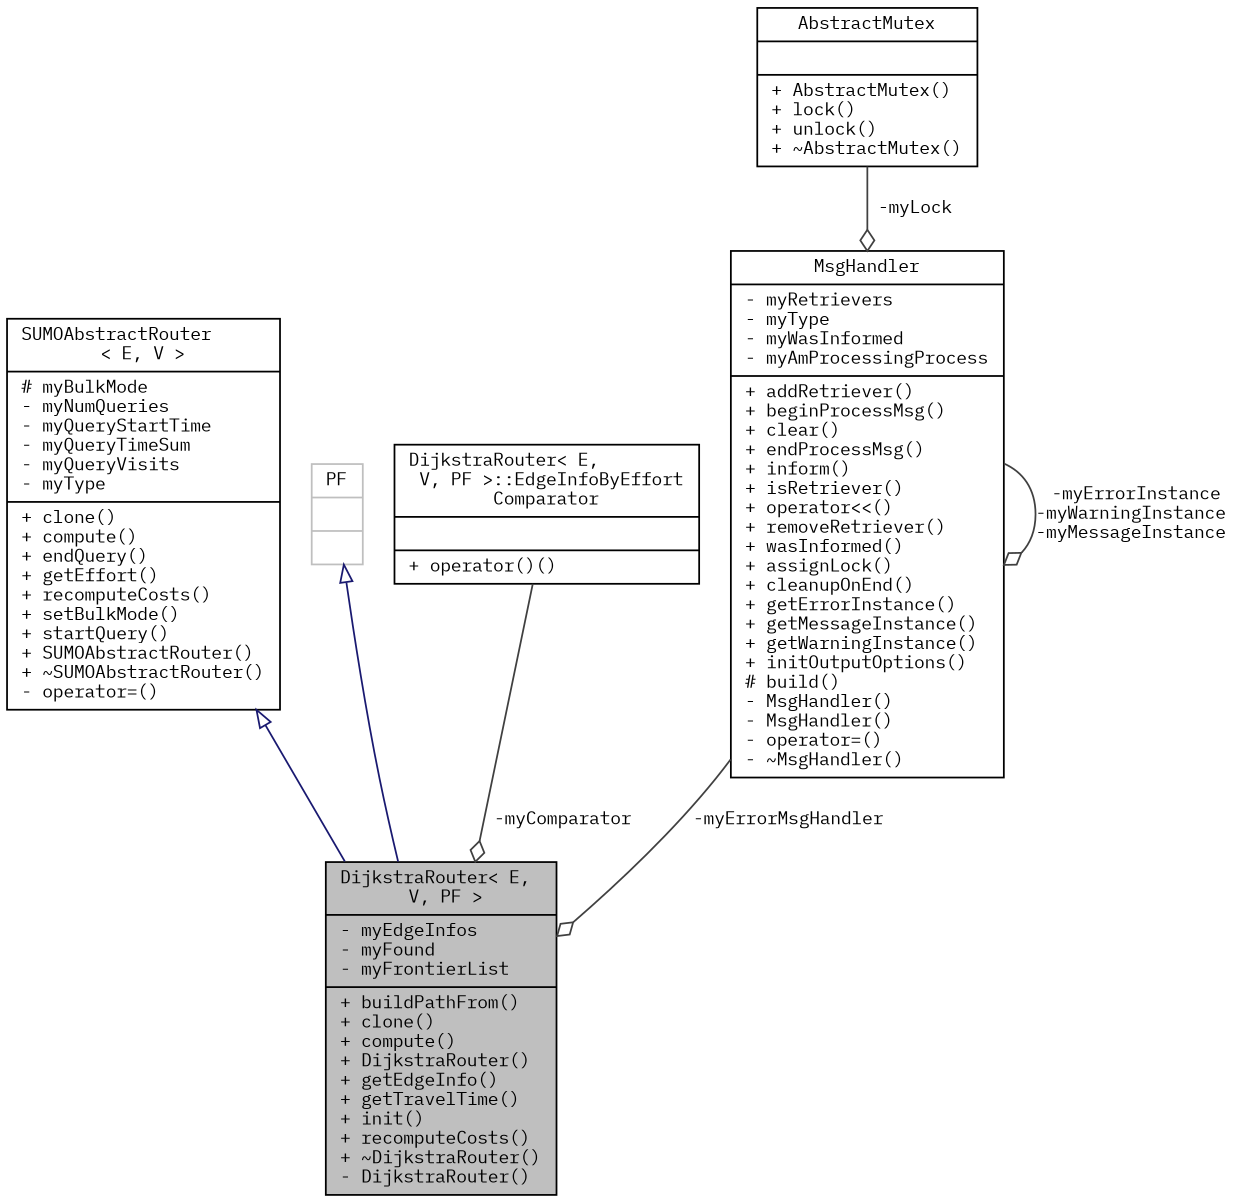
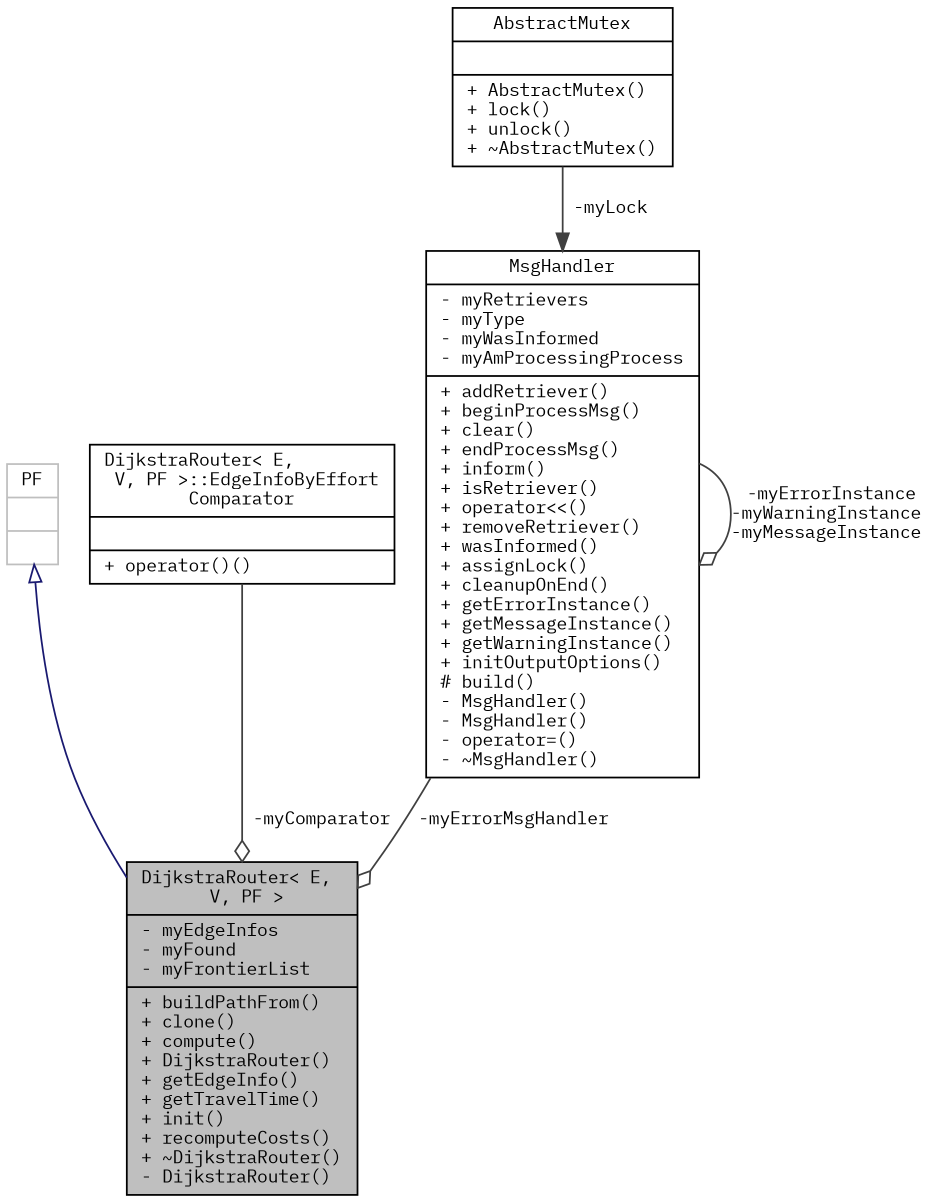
  digraph {
    fontname="IBM Plex Mono"
    node [color=black fillcolor=white fontname="IBM Plex Mono" fontsize=10 shape=record style=filled]
    edge [color=grey25 fontname="IBM Plex Mono" fontsize=10 labelfontname=Helvetica labelfontsize=10 style=solid arrowhead=odiamond]
    n1 [fillcolor=grey75 fontcolor=black height=0.2 label="{DijkstraRouter\< E,\l V, PF \>\n|- myEdgeInfos\l- myFound\l- myFrontierList\l|+ buildPathFrom()\l+ clone()\l+ compute()\l+ DijkstraRouter()\l+ getEdgeInfo()\l+ getTravelTime()\l+ init()\l+ recomputeCosts()\l+ ~DijkstraRouter()\l- DijkstraRouter()\l}" width=0.4]
-   n2 [height=0.2 label="{SUMOAbstractRouter\l\< E, V \>\n|# myBulkMode\l- myNumQueries\l- myQueryStartTime\l- myQueryTimeSum\l- myQueryVisits\l- myType\l|+ clone()\l+ compute()\l+ endQuery()\l+ getEffort()\l+ recomputeCosts()\l+ setBulkMode()\l+ startQuery()\l+ SUMOAbstractRouter()\l+ ~SUMOAbstractRouter()\l- operator=()\l}" width=0.4]
    n3 [color=grey75 height=0.2 label="{PF\n||}" width=0.4]
    n4 [height=0.2 label="{DijkstraRouter\< E,\l V, PF \>::EdgeInfoByEffort\lComparator\n||+ operator()()\l}" width=0.4]
    n5 [height=0.2 label="{MsgHandler\n|- myRetrievers\l- myType\l- myWasInformed\l- myAmProcessingProcess\l|+ addRetriever()\l+ beginProcessMsg()\l+ clear()\l+ endProcessMsg()\l+ inform()\l+ isRetriever()\l+ operator\<\<()\l+ removeRetriever()\l+ wasInformed()\l+ assignLock()\l+ cleanupOnEnd()\l+ getErrorInstance()\l+ getMessageInstance()\l+ getWarningInstance()\l+ initOutputOptions()\l# build()\l- MsgHandler()\l- MsgHandler()\l- operator=()\l- ~MsgHandler()\l}" width=0.4]
    n6 [height=0.2 label="{AbstractMutex\n||+ AbstractMutex()\l+ lock()\l+ unlock()\l+ ~AbstractMutex()\l}" width=0.4]
-   n2 -> n1 [arrowtail=onormal color=midnightblue dir=back arrowhead=""]
    n3 -> n1 [arrowtail=onormal color=midnightblue dir=back arrowhead=""]
    n4 -> n1 [label=" -myComparator"]
    n5 -> n1 [label=" -myErrorMsgHandler"]
    n5 -> n5 [label=" -myErrorInstance\n-myWarningInstance\n-myMessageInstance"]
-   n6 -> n5 [label=" -myLock"]
+   n6 -> n5 [arrowhead=normal label=" -myLock"]
  }
